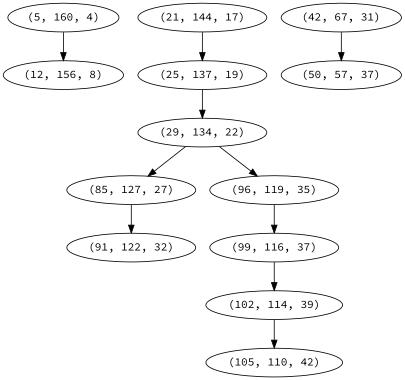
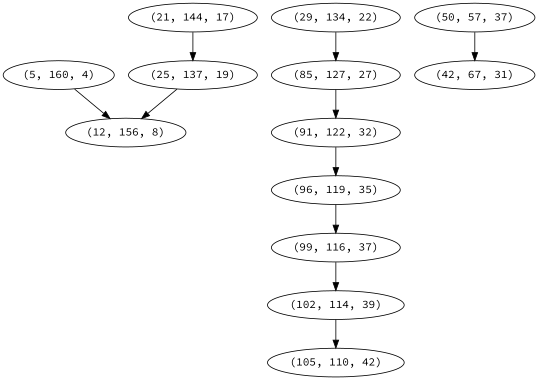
  digraph {
    fontname="Source Code Pro"
    node [fontname="Source Code Pro"]
    edge [fontname="Source Code Pro"]
    "(5, 160, 4)"
    "(12, 156, 8)"
    "(21, 144, 17)"
    "(25, 137, 19)"
    "(29, 134, 22)"
    "(85, 127, 27)"
    "(91, 122, 32)"
    "(42, 67, 31)"
    "(50, 57, 37)"
    "(96, 119, 35)"
    "(99, 116, 37)"
    "(102, 114, 39)"
    "(105, 110, 42)"
    "(5, 160, 4)" -> "(12, 156, 8)"
    "(21, 144, 17)" -> "(25, 137, 19)"
-   "(25, 137, 19)" -> "(29, 134, 22)"
+   "(25, 137, 19)" -> "(12, 156, 8)"
    "(29, 134, 22)" -> "(85, 127, 27)"
    "(85, 127, 27)" -> "(91, 122, 32)"
-   "(29, 134, 22)" -> "(96, 119, 35)"
-   "(42, 67, 31)" -> "(50, 57, 37)"
+   "(91, 122, 32)" -> "(96, 119, 35)"
+   "(50, 57, 37)" -> "(42, 67, 31)"
    "(96, 119, 35)" -> "(99, 116, 37)"
    "(99, 116, 37)" -> "(102, 114, 39)"
    "(102, 114, 39)" -> "(105, 110, 42)"
  }
